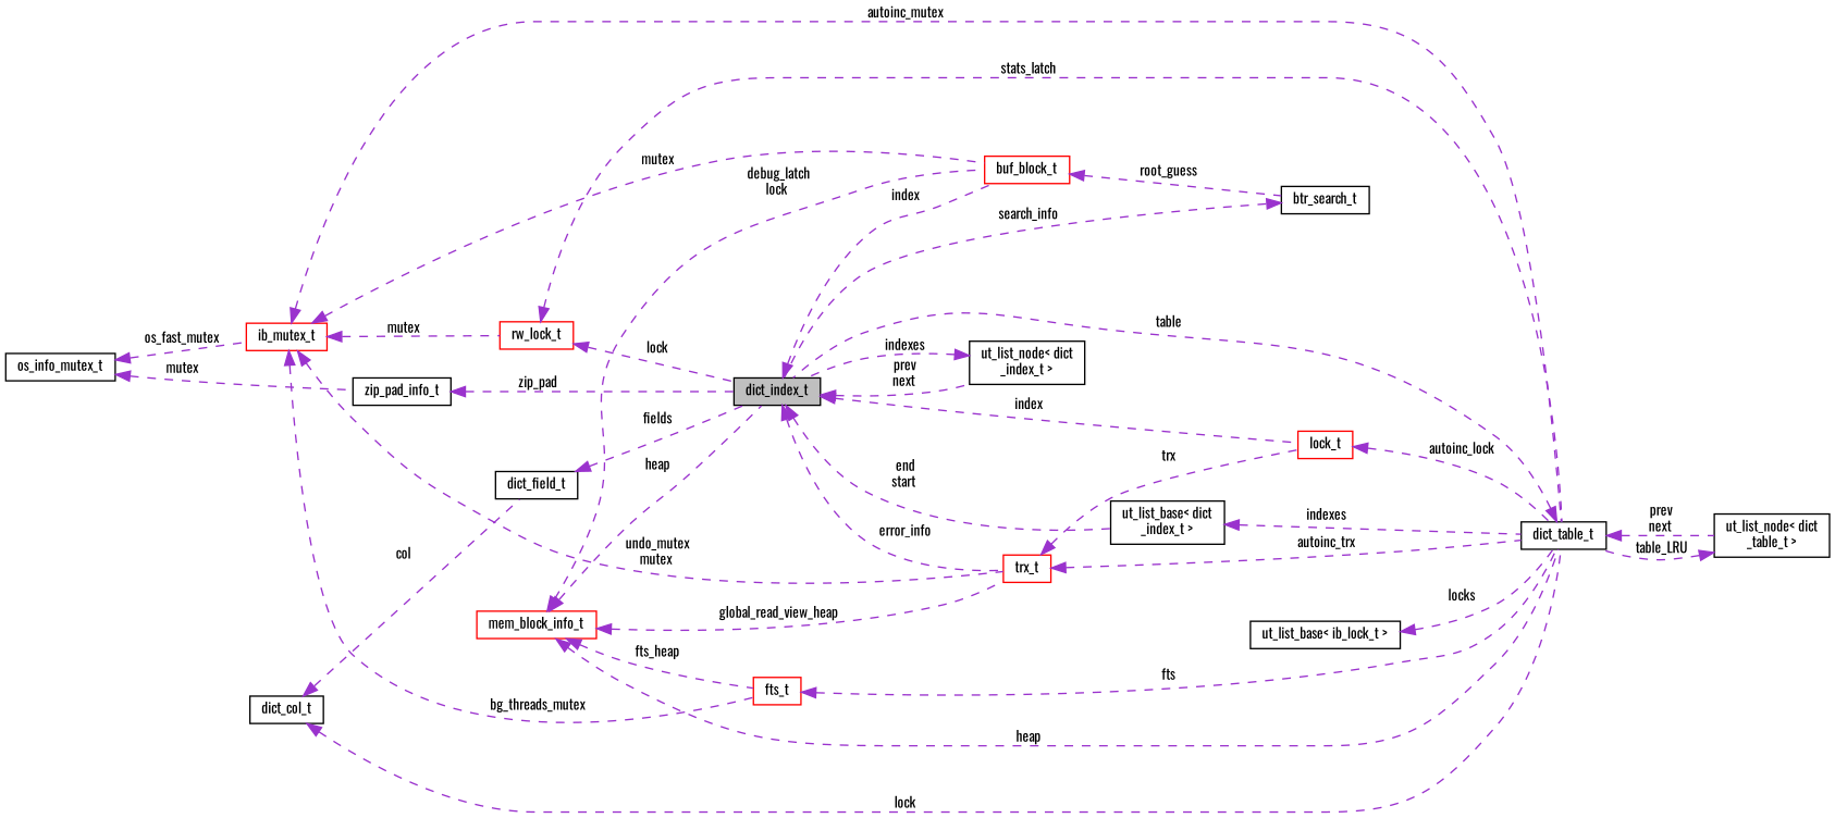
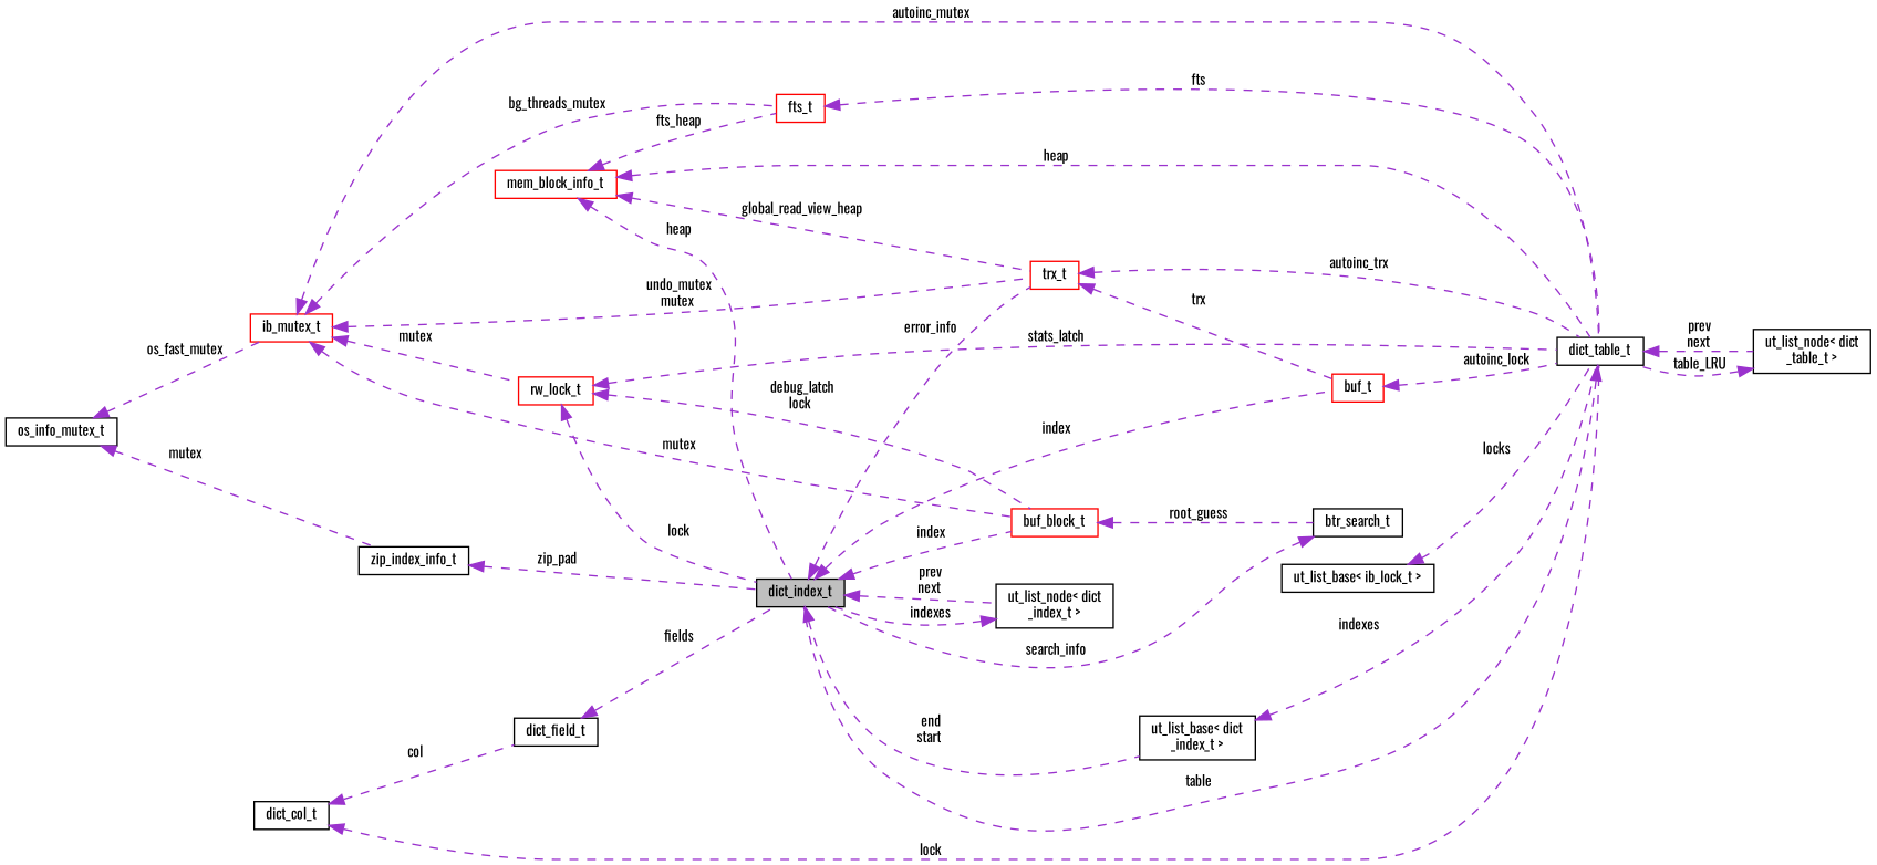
  digraph {
    fontname=Oswald
    rankdir=LR
    node [color=black fontname=Oswald fontsize=10 shape=record]
    edge [color=darkorchid3 dir=back fontname=Oswald fontsize=10 labelfontname=FreeSans labelfontsize=10 style=dashed]
    n1 [fillcolor=grey75 fontcolor=black height=0.2 label=dict_index_t style=filled width=0.4]
    n2 [height=0.2 label="ut_list_base\< dict\l_index_t \>" width=0.4]
    n3 [color=red height=0.2 label=trx_t width=0.4]
-   n4 [color=red height=0.2 label=lock_t width=0.4]
+   n4 [color=red height=0.2 label=buf_t width=0.4]
    n5 [height=0.2 label="ut_list_node\< dict\l_index_t \>" width=0.4]
    n6 [color=red height=0.2 label=buf_block_t width=0.4]
    n7 [height=0.2 label=dict_table_t width=0.4]
    n8 [height=0.2 label=btr_search_t width=0.4]
-   n9 [height=0.2 label=zip_pad_info_t width=0.4]
+   n9 [height=0.2 label=zip_index_info_t width=0.4]
    n10 [height=0.2 label=os_info_mutex_t width=0.4]
    n11 [color=red height=0.2 label=ib_mutex_t width=0.4]
    n12 [color=red height=0.2 label=fts_t width=0.4]
    n13 [color=red height=0.2 label=rw_lock_t width=0.4]
    n14 [height=0.2 label="ut_list_node\< dict\l_table_t \>" width=0.4]
    n15 [height=0.2 label="ut_list_base\< ib_lock_t \>" width=0.4]
    n16 [color=red height=0.2 label=mem_block_info_t width=0.4]
    n17 [height=0.2 label=dict_col_t width=0.4]
    n18 [height=0.2 label=dict_field_t width=0.4]
    n1 -> n2 [label=" end\nstart"]
    n1 -> n3 [label=" error_info"]
    n1 -> n4 [label=" index"]
    n1 -> n5 [label=" prev\nnext"]
    n1 -> n6 [label=" index"]
    n2 -> n7 [label=" indexes"]
    n3 -> n4 [label=" trx"]
    n3 -> n7 [label=" autoinc_trx"]
    n4 -> n7 [label=" autoinc_lock"]
    n5 -> n1 [label=" indexes"]
    n6 -> n8 [label=" root_guess"]
    n7 -> n1 [label=" table"]
    n7 -> n14 [label=" prev\nnext"]
    n8 -> n1 [label=" search_info"]
    n9 -> n1 [label=" zip_pad"]
    n10 -> n9 [label=" mutex"]
    n10 -> n11 [label=" os_fast_mutex"]
    n11 -> n3 [label=" undo_mutex\nmutex"]
    n11 -> n6 [label=" mutex"]
    n11 -> n7 [label=" autoinc_mutex"]
    n11 -> n12 [label=" bg_threads_mutex"]
    n11 -> n13 [label=" mutex"]
    n12 -> n7 [label=" fts"]
    n13 -> n1 [label=" lock"]
-   n16 -> n6 [label=" debug_latch\nlock"]
+   n13 -> n6 [label=" debug_latch\nlock"]
    n13 -> n7 [label=" stats_latch"]
    n14 -> n7 [label=" table_LRU"]
    n15 -> n7 [label=" locks"]
    n16 -> n1 [label=" heap"]
    n16 -> n3 [label=" global_read_view_heap"]
    n16 -> n7 [label=" heap"]
    n16 -> n12 [label=" fts_heap"]
    n17 -> n7 [label=" lock"]
    n17 -> n18 [label=" col"]
    n18 -> n1 [label=" fields"]
  }
